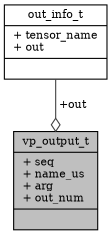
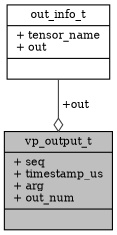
  digraph {
    fontname="DejaVu Serif"
    node [color=black fontname="DejaVu Serif" fontsize=10 shape=record]
-   n1 [fillcolor=grey75 fontcolor=black height=0.2 label="{vp_output_t\n|+ seq\l+ name_us\l+ arg\l+ out_num\l|}" style=filled width=0.4]
+   n1 [fillcolor=grey75 fontcolor=black height=0.2 label="{vp_output_t\n|+ seq\l+ timestamp_us\l+ arg\l+ out_num\l|}" style=filled width=0.4]
    n2 [height=0.2 label="{out_info_t\n|+ tensor_name\l+ out\l|}" width=0.4]
    n2 -> n1 [arrowhead=odiamond color=grey25 fontname="DejaVu Serif" fontsize=10 label=" +out" labelfontname=Helvetica labelfontsize=10 style=solid]
  }
